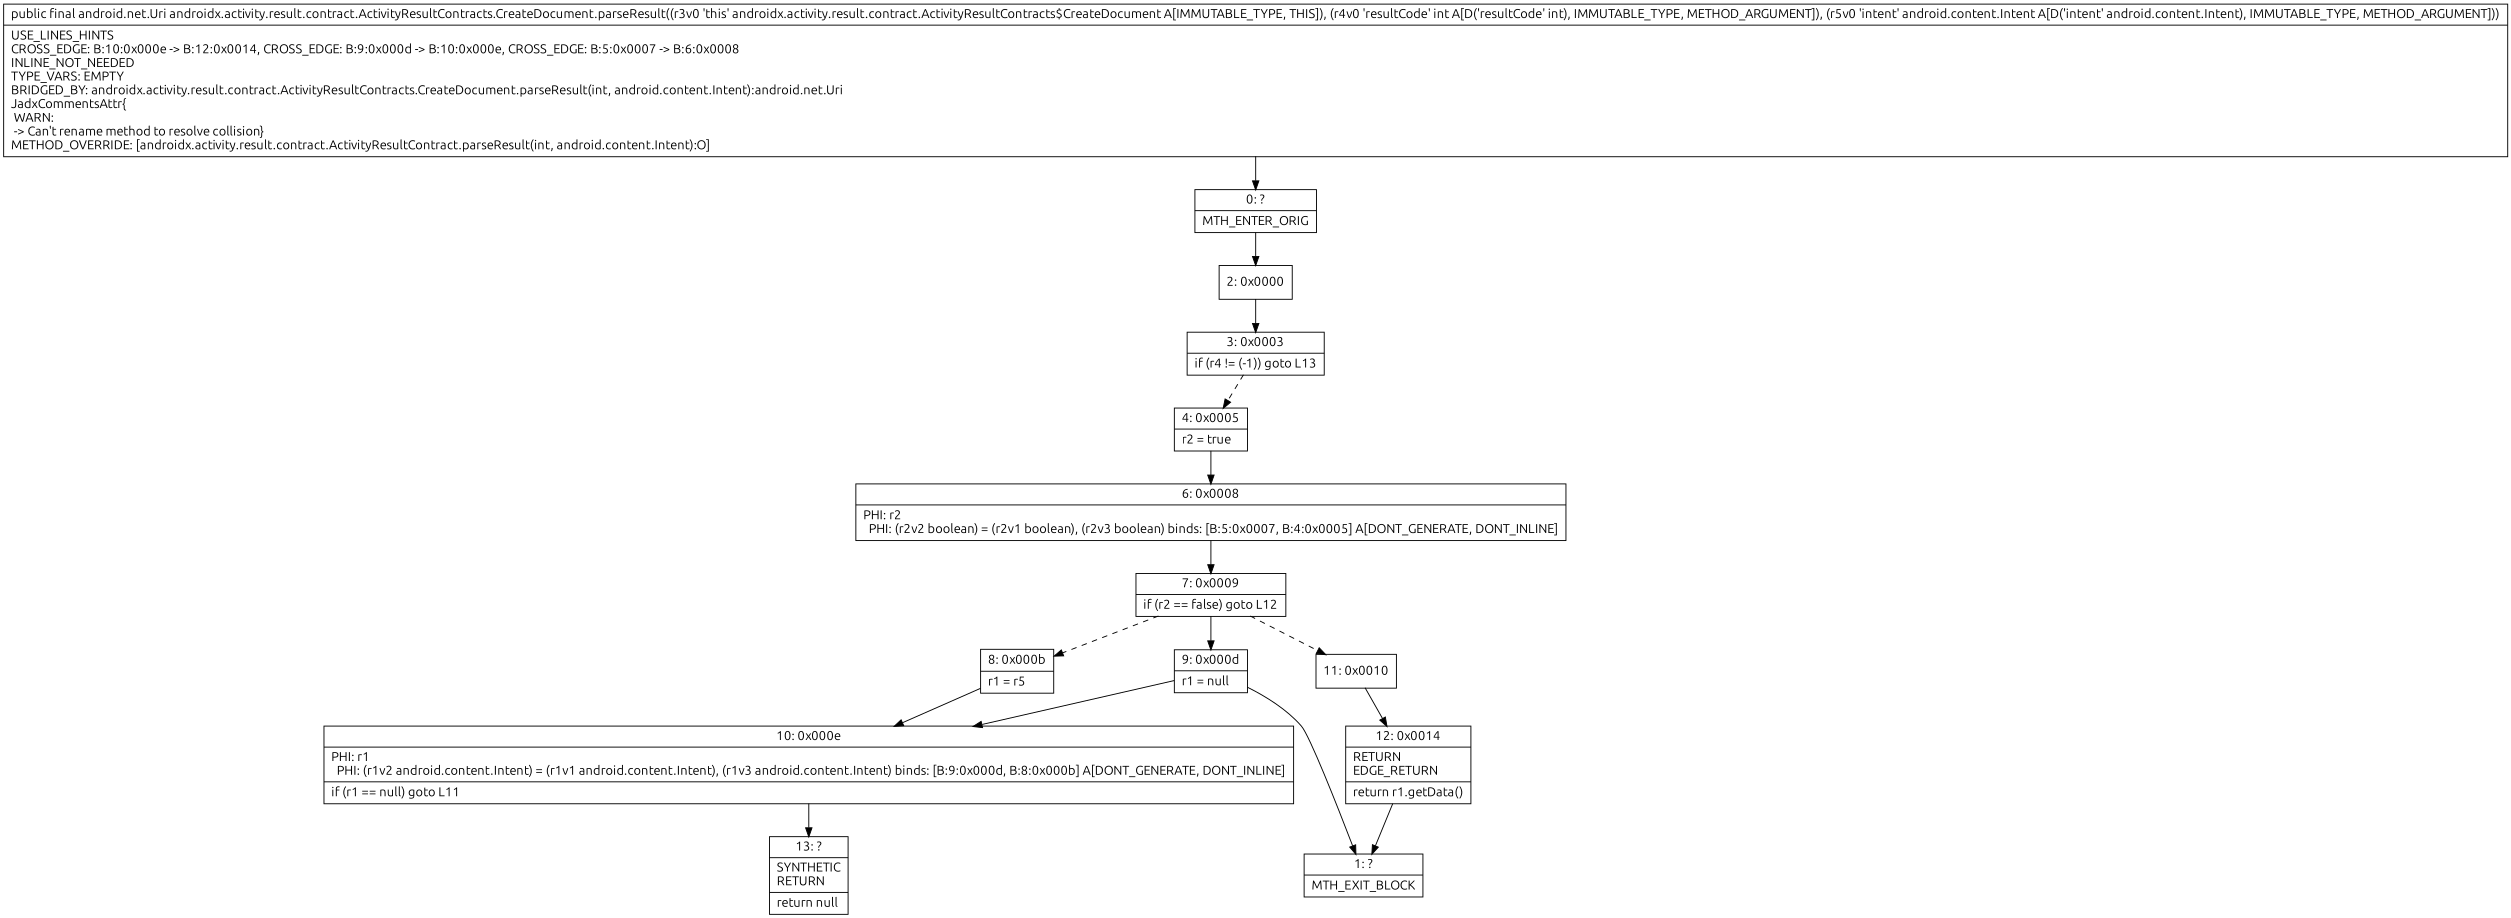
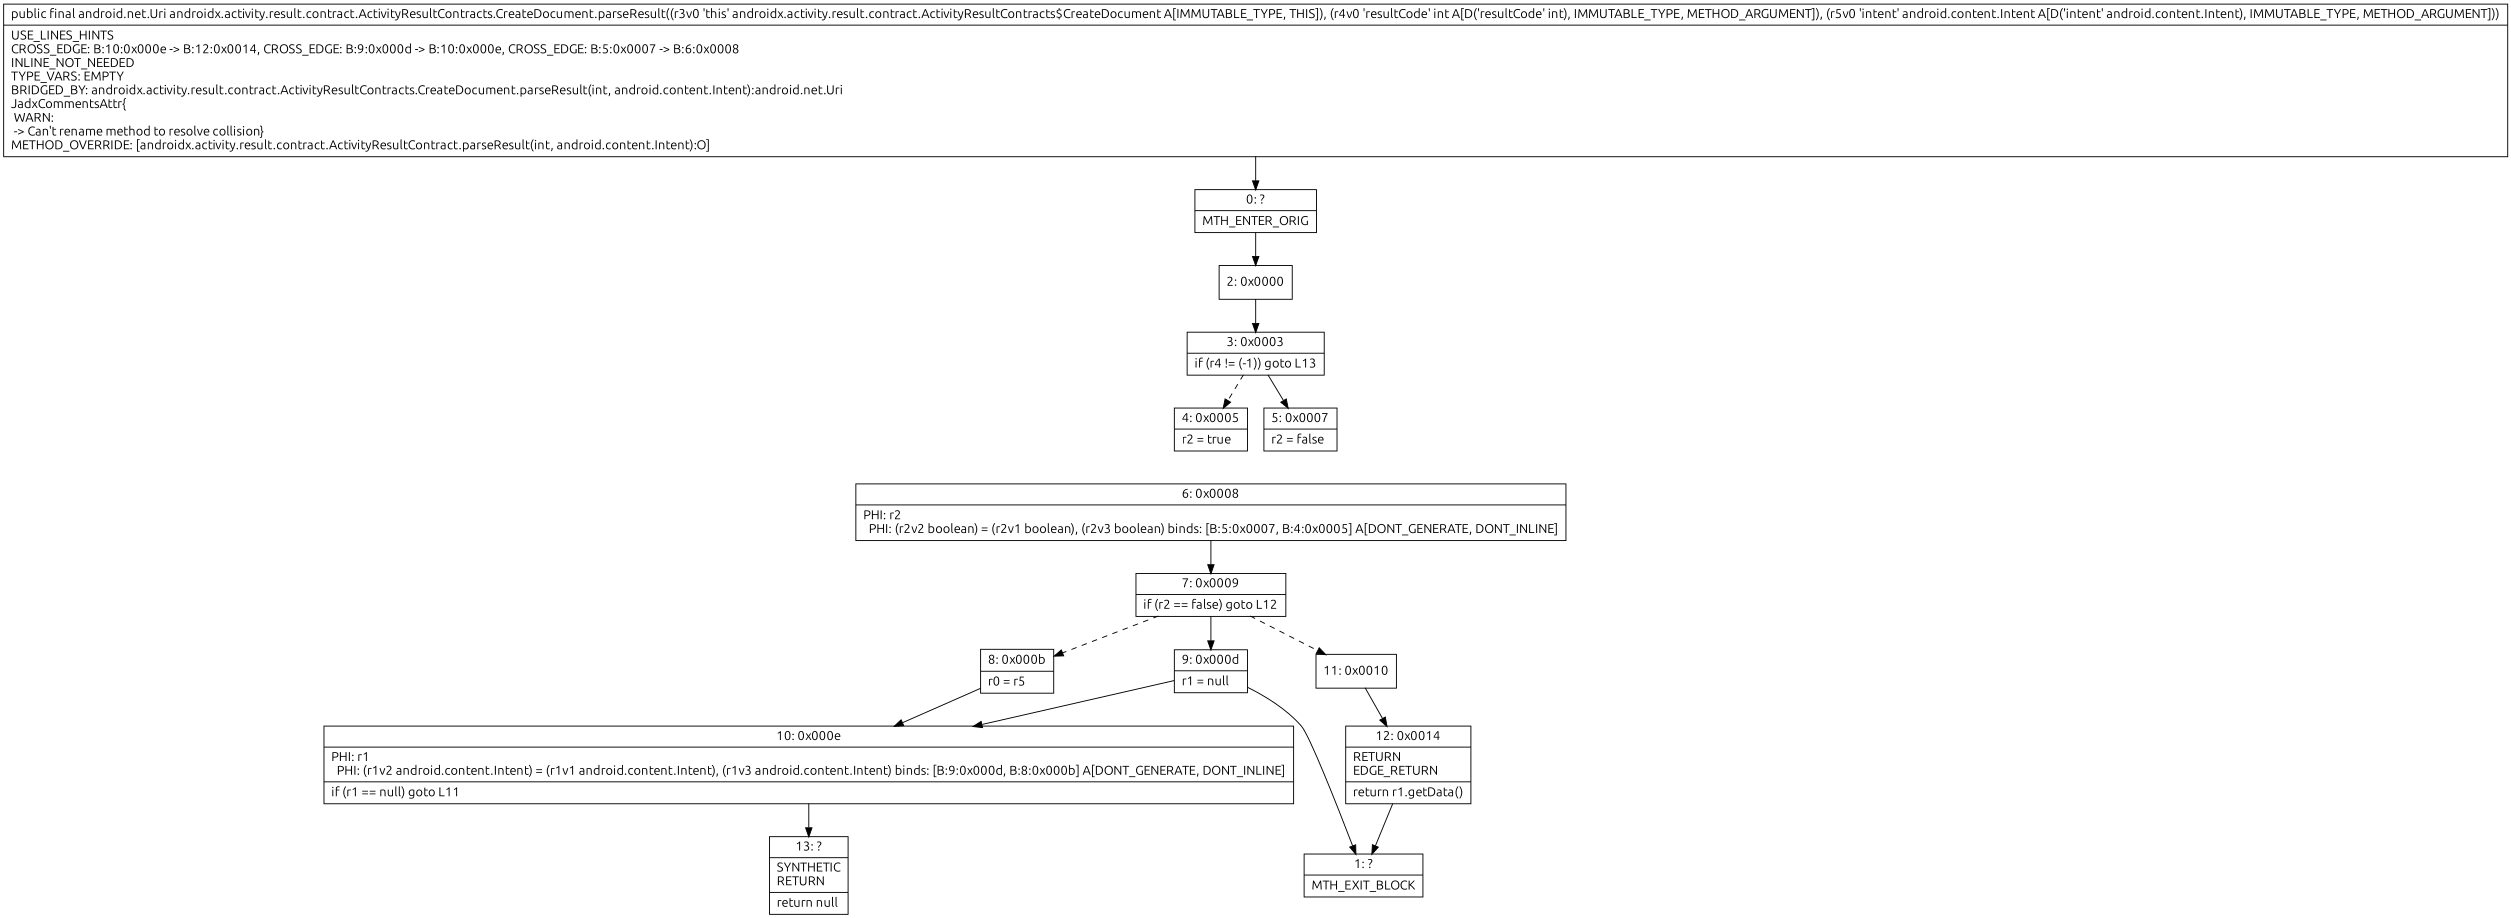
  digraph {
    fontname=Ubuntu
    node [fontname=Ubuntu shape=record]
    edge [fontname=Ubuntu]
    n1 [label="{0\:\ ?|MTH_ENTER_ORIG\l}"]
    n2 [label="{2\:\ 0x0000}"]
    n3 [label="{3\:\ 0x0003|if (r4 != (\-1)) goto L13\l}"]
    n4 [label="{4\:\ 0x0005|r2 = true\l}"]
+   n5 [label="{5\:\ 0x0007|r2 = false\l}"]
    n6 [label="{6\:\ 0x0008|PHI: r2 \l  PHI: (r2v2 boolean) = (r2v1 boolean), (r2v3 boolean) binds: [B:5:0x0007, B:4:0x0005] A[DONT_GENERATE, DONT_INLINE]\l}"]
    n7 [label="{7\:\ 0x0009|if (r2 == false) goto L12\l}"]
-   n8 [label="{8\:\ 0x000b|r1 = r5\l}"]
+   n8 [label="{8\:\ 0x000b|r0 = r5\l}"]
    n9 [label="{9\:\ 0x000d|r1 = null\l}"]
    n10 [label="{11\:\ 0x0010}"]
    n11 [label="{10\:\ 0x000e|PHI: r1 \l  PHI: (r1v2 android.content.Intent) = (r1v1 android.content.Intent), (r1v3 android.content.Intent) binds: [B:9:0x000d, B:8:0x000b] A[DONT_GENERATE, DONT_INLINE]\l|if (r1 == null) goto L11\l}"]
    n12 [label="{1\:\ ?|MTH_EXIT_BLOCK\l}"]
    n13 [label="{13\:\ ?|SYNTHETIC\lRETURN\l|return null\l}"]
    n14 [label="{12\:\ 0x0014|RETURN\lEDGE_RETURN\l|return r1.getData()\l}"]
    n15 [label="{public final android.net.Uri androidx.activity.result.contract.ActivityResultContracts.CreateDocument.parseResult((r3v0 'this' androidx.activity.result.contract.ActivityResultContracts$CreateDocument A[IMMUTABLE_TYPE, THIS]), (r4v0 'resultCode' int A[D('resultCode' int), IMMUTABLE_TYPE, METHOD_ARGUMENT]), (r5v0 'intent' android.content.Intent A[D('intent' android.content.Intent), IMMUTABLE_TYPE, METHOD_ARGUMENT]))  | USE_LINES_HINTS\lCROSS_EDGE: B:10:0x000e \-\> B:12:0x0014, CROSS_EDGE: B:9:0x000d \-\> B:10:0x000e, CROSS_EDGE: B:5:0x0007 \-\> B:6:0x0008\lINLINE_NOT_NEEDED\lTYPE_VARS: EMPTY\lBRIDGED_BY: androidx.activity.result.contract.ActivityResultContracts.CreateDocument.parseResult(int, android.content.Intent):android.net.Uri\lJadxCommentsAttr\{\l WARN: \l \-\> Can't rename method to resolve collision\}\lMETHOD_OVERRIDE: [androidx.activity.result.contract.ActivityResultContract.parseResult(int, android.content.Intent):O]\l}"]
    n1 -> n2
    n2 -> n3
    n3 -> n4 [style=dashed]
-   n4 -> n6
+   n3 -> n5
    n6 -> n7
    n7 -> n8 [style=dashed]
    n7 -> n9
    n7 -> n10 [style=dashed]
    n8 -> n11
    n9 -> n11
    n9 -> n12
    n10 -> n14
    n11 -> n13
    n14 -> n12
    n15 -> n1
  }
